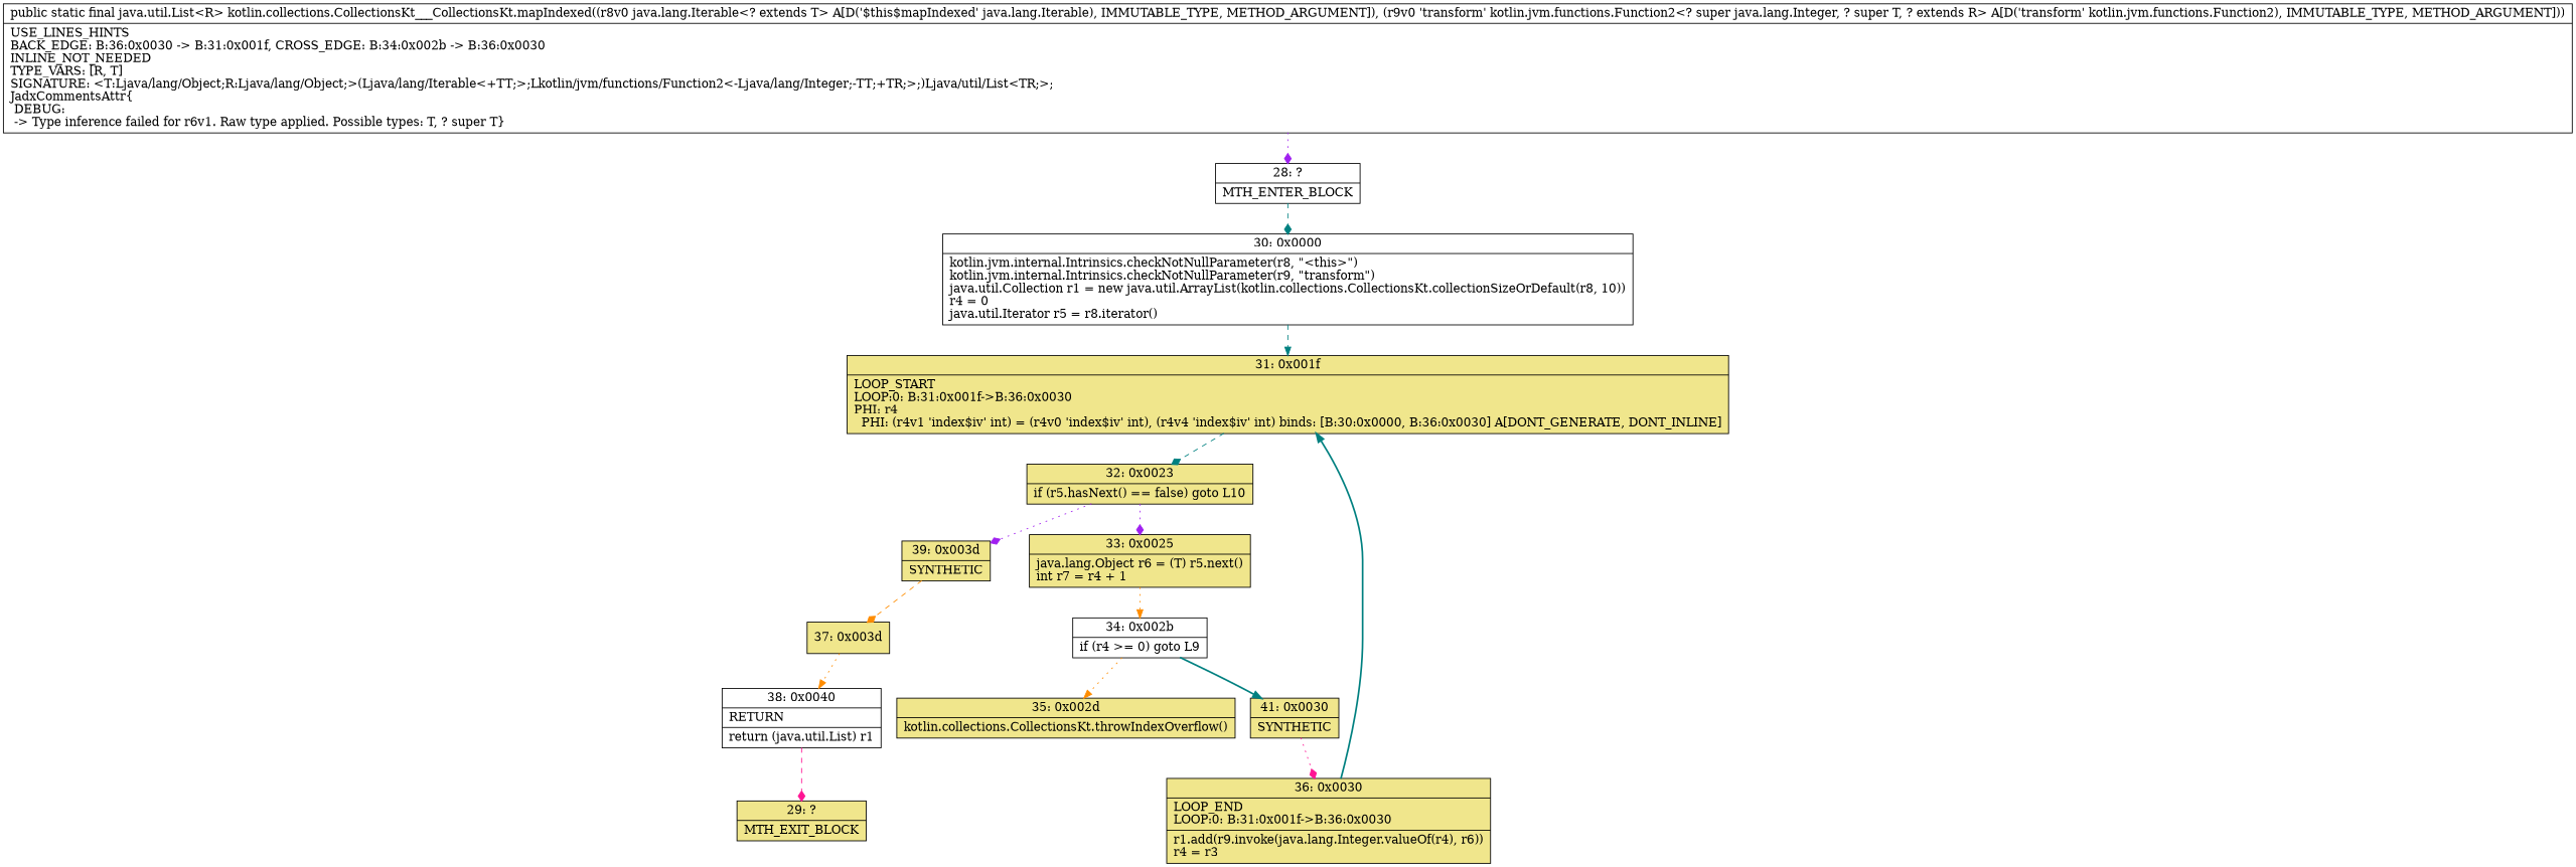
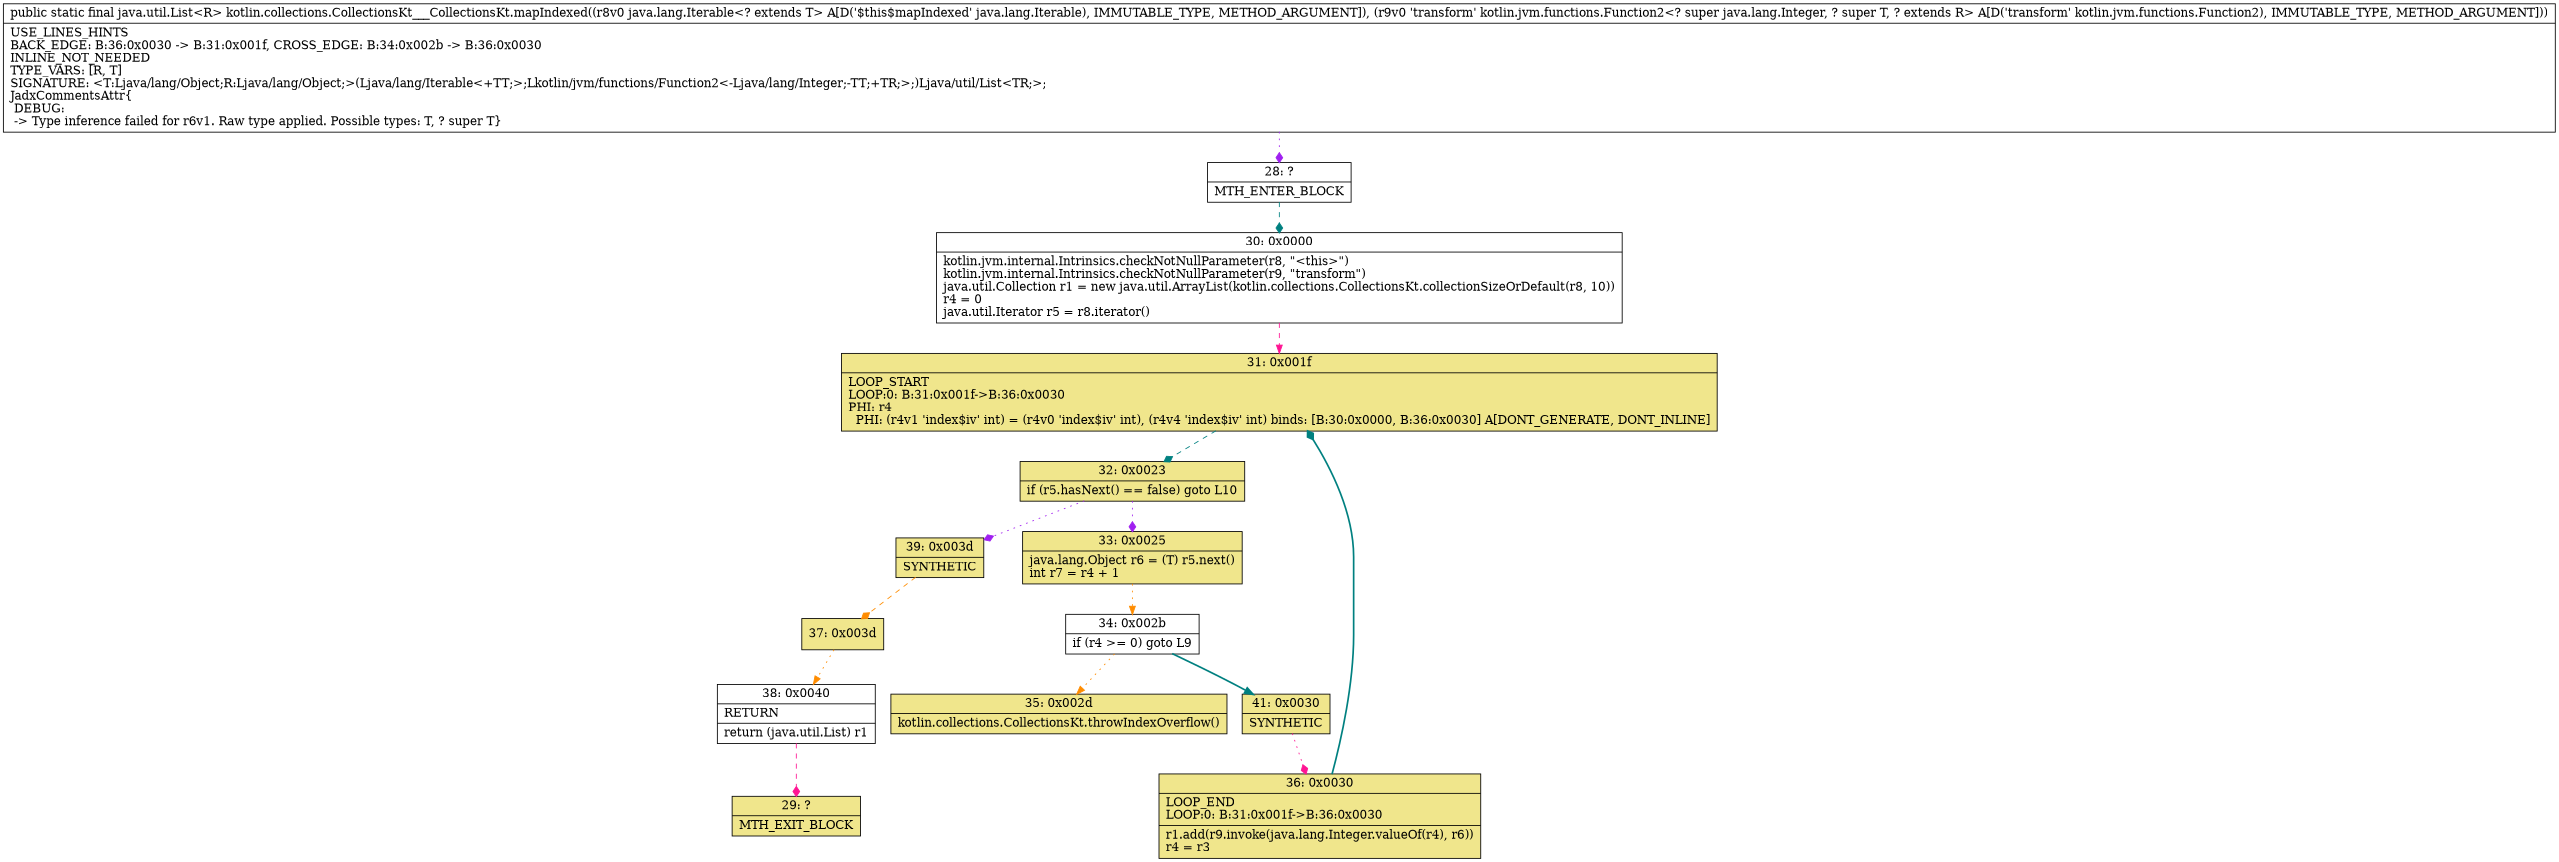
  digraph {
    node [fillcolor=khaki shape=record style=filled]
    edge [arrowhead=diamond color=teal style=dotted]
    n1 [fillcolor=white label="{28\:\ ?|MTH_ENTER_BLOCK\l}"]
    n2 [fillcolor=white label="{30\:\ 0x0000|kotlin.jvm.internal.Intrinsics.checkNotNullParameter(r8, \"\<this\>\")\lkotlin.jvm.internal.Intrinsics.checkNotNullParameter(r9, \"transform\")\ljava.util.Collection r1 = new java.util.ArrayList(kotlin.collections.CollectionsKt.collectionSizeOrDefault(r8, 10))\lr4 = 0\ljava.util.Iterator r5 = r8.iterator()\l}"]
    n3 [label="{31\:\ 0x001f|LOOP_START\lLOOP:0: B:31:0x001f\-\>B:36:0x0030\lPHI: r4 \l  PHI: (r4v1 'index$iv' int) = (r4v0 'index$iv' int), (r4v4 'index$iv' int) binds: [B:30:0x0000, B:36:0x0030] A[DONT_GENERATE, DONT_INLINE]\l}"]
    n4 [label="{32\:\ 0x0023|if (r5.hasNext() == false) goto L10\l}"]
    n5 [label="{33\:\ 0x0025|java.lang.Object r6 = (T) r5.next()\lint r7 = r4 + 1\l}"]
    n6 [label="{39\:\ 0x003d|SYNTHETIC\l}"]
    n7 [fillcolor=white label="{34\:\ 0x002b|if (r4 \>= 0) goto L9\l}"]
    n8 [label="{37\:\ 0x003d}"]
    n9 [label="{35\:\ 0x002d|kotlin.collections.CollectionsKt.throwIndexOverflow()\l}"]
    n10 [label="{41\:\ 0x0030|SYNTHETIC\l}"]
    n11 [label="{36\:\ 0x0030|LOOP_END\lLOOP:0: B:31:0x001f\-\>B:36:0x0030\l|r1.add(r9.invoke(java.lang.Integer.valueOf(r4), r6))\lr4 = r3\l}"]
    n12 [fillcolor=white label="{38\:\ 0x0040|RETURN\l|return (java.util.List) r1\l}"]
    n13 [label="{29\:\ ?|MTH_EXIT_BLOCK\l}"]
    n14 [fillcolor=white label="{public static final java.util.List\<R\> kotlin.collections.CollectionsKt___CollectionsKt.mapIndexed((r8v0 java.lang.Iterable\<? extends T\> A[D('$this$mapIndexed' java.lang.Iterable), IMMUTABLE_TYPE, METHOD_ARGUMENT]), (r9v0 'transform' kotlin.jvm.functions.Function2\<? super java.lang.Integer, ? super T, ? extends R\> A[D('transform' kotlin.jvm.functions.Function2), IMMUTABLE_TYPE, METHOD_ARGUMENT]))  | USE_LINES_HINTS\lBACK_EDGE: B:36:0x0030 \-\> B:31:0x001f, CROSS_EDGE: B:34:0x002b \-\> B:36:0x0030\lINLINE_NOT_NEEDED\lTYPE_VARS: [R, T]\lSIGNATURE: \<T:Ljava\/lang\/Object;R:Ljava\/lang\/Object;\>(Ljava\/lang\/Iterable\<+TT;\>;Lkotlin\/jvm\/functions\/Function2\<\-Ljava\/lang\/Integer;\-TT;+TR;\>;)Ljava\/util\/List\<TR;\>;\lJadxCommentsAttr\{\l DEBUG: \l \-\> Type inference failed for r6v1. Raw type applied. Possible types: T, ? super T\}\l}"]
    n1 -> n2 [style=dashed]
-   n2 -> n3 [arrowhead=normal style=dashed]
+   n2 -> n3 [arrowhead=normal color=deeppink style=dashed]
    n3 -> n4 [style=dashed]
    n4 -> n5 [color=purple]
    n4 -> n6 [color=purple]
    n5 -> n7 [arrowhead=normal color=darkorange]
    n6 -> n8 [color=darkorange style=dashed]
    n7 -> n9 [arrowhead=normal color=darkorange]
    n7 -> n10 [arrowhead=normal style=bold]
    n8 -> n12 [arrowhead=normal color=darkorange]
    n10 -> n11 [color=deeppink]
-   n11 -> n3 [arrowhead=normal style=bold]
+   n11 -> n3 [style=bold]
    n12 -> n13 [color=deeppink style=dashed]
    n14 -> n1 [color=purple]
  }
